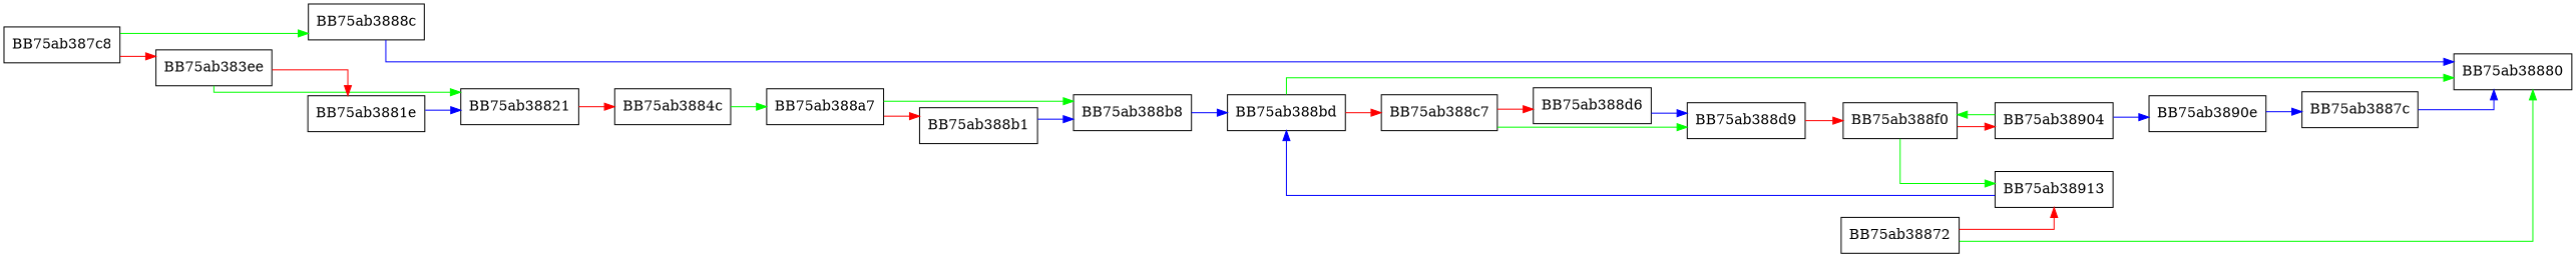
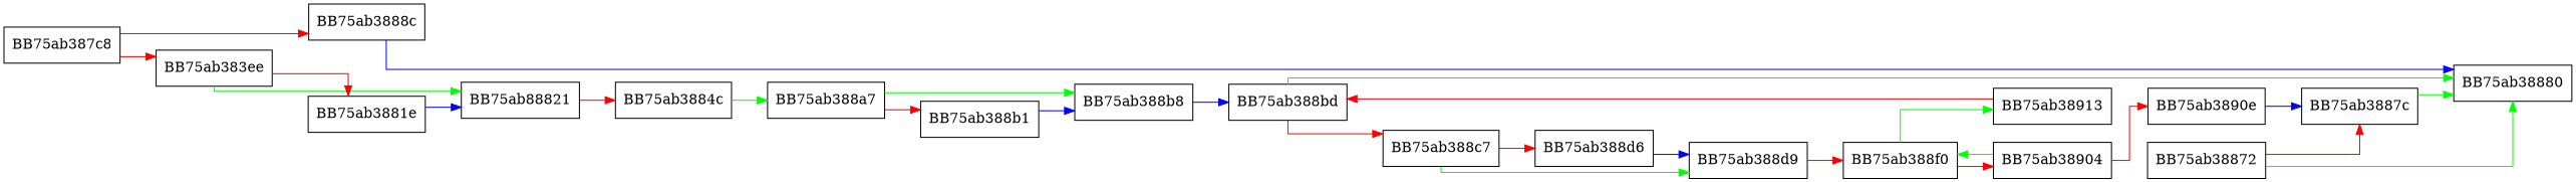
  digraph {
    rankdir=LR
    splines=ortho
    node [shape=box]
    edge [color=red]
    BB75ab387c8
    BB75ab3888c
    n3 [label=BB75ab383ee]
    BB75ab38880
-   BB75ab38821
+   BB75ab38821 [label=BB75ab88821]
    BB75ab3881e
    BB75ab3884c
    BB75ab388a7
    BB75ab388b8
    BB75ab388b1
    BB75ab388bd
    BB75ab38872
    BB75ab3887c
    BB75ab388c7
    BB75ab388d9
    BB75ab388d6
    BB75ab388f0
    BB75ab38913
    BB75ab38904
    BB75ab3890e
-   BB75ab387c8 -> BB75ab3888c [color=green]
+   BB75ab387c8 -> BB75ab3888c
    BB75ab387c8 -> n3
    BB75ab3888c -> BB75ab38880 [color=blue]
    n3 -> BB75ab38821 [color=green]
    n3 -> BB75ab3881e
    BB75ab38821 -> BB75ab3884c
    BB75ab3881e -> BB75ab38821 [color=blue]
    BB75ab3884c -> BB75ab388a7 [color=green]
    BB75ab388a7 -> BB75ab388b8 [color=green]
    BB75ab388a7 -> BB75ab388b1
    BB75ab388b8 -> BB75ab388bd [color=blue]
    BB75ab388b1 -> BB75ab388b8 [color=blue]
    BB75ab388bd -> BB75ab38880 [color=green]
    BB75ab388bd -> BB75ab388c7
    BB75ab38872 -> BB75ab38880 [color=green]
-   BB75ab38872 -> BB75ab38913
-   BB75ab3887c -> BB75ab38880 [color=blue]
+   BB75ab38872 -> BB75ab3887c
+   BB75ab3887c -> BB75ab38880 [color=green]
    BB75ab388c7 -> BB75ab388d9 [color=green]
    BB75ab388c7 -> BB75ab388d6
    BB75ab388d9 -> BB75ab388f0
    BB75ab388d6 -> BB75ab388d9 [color=blue]
    BB75ab388f0 -> BB75ab38913 [color=green]
    BB75ab388f0 -> BB75ab38904
-   BB75ab38913 -> BB75ab388bd [color=blue]
+   BB75ab38913 -> BB75ab388bd
    BB75ab38904 -> BB75ab388f0 [color=green]
-   BB75ab38904 -> BB75ab3890e [color=blue]
+   BB75ab38904 -> BB75ab3890e
    BB75ab3890e -> BB75ab3887c [color=blue]
  }
